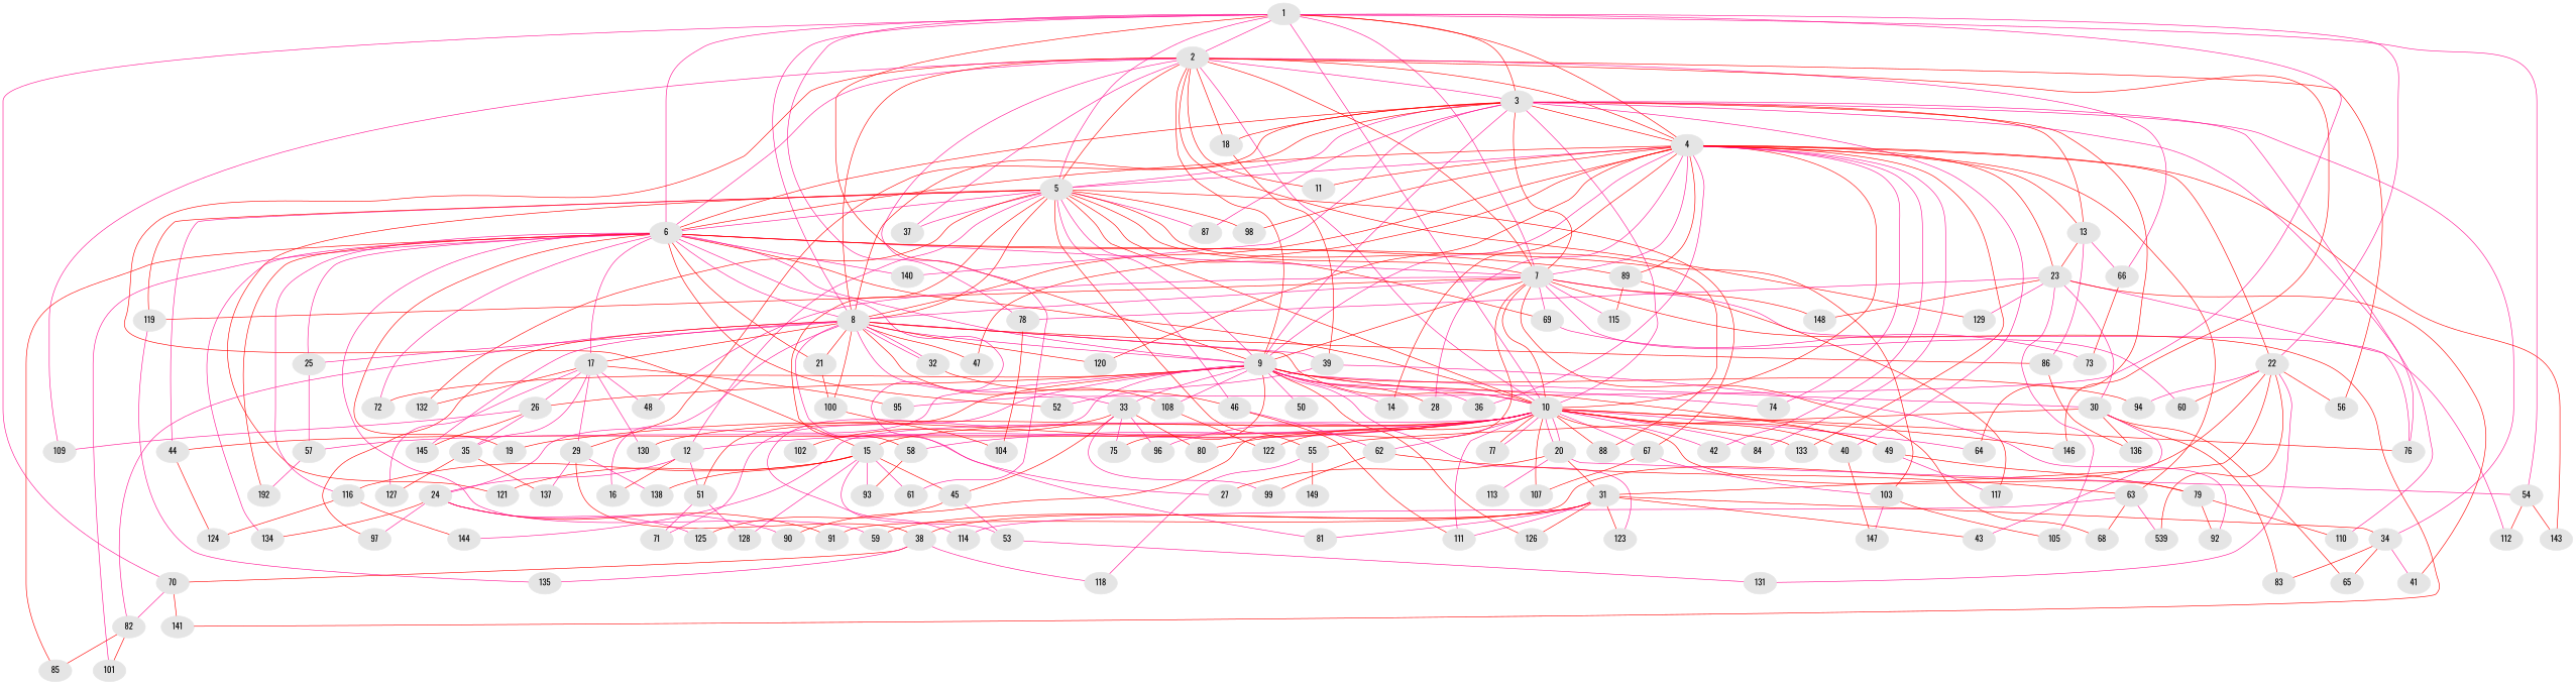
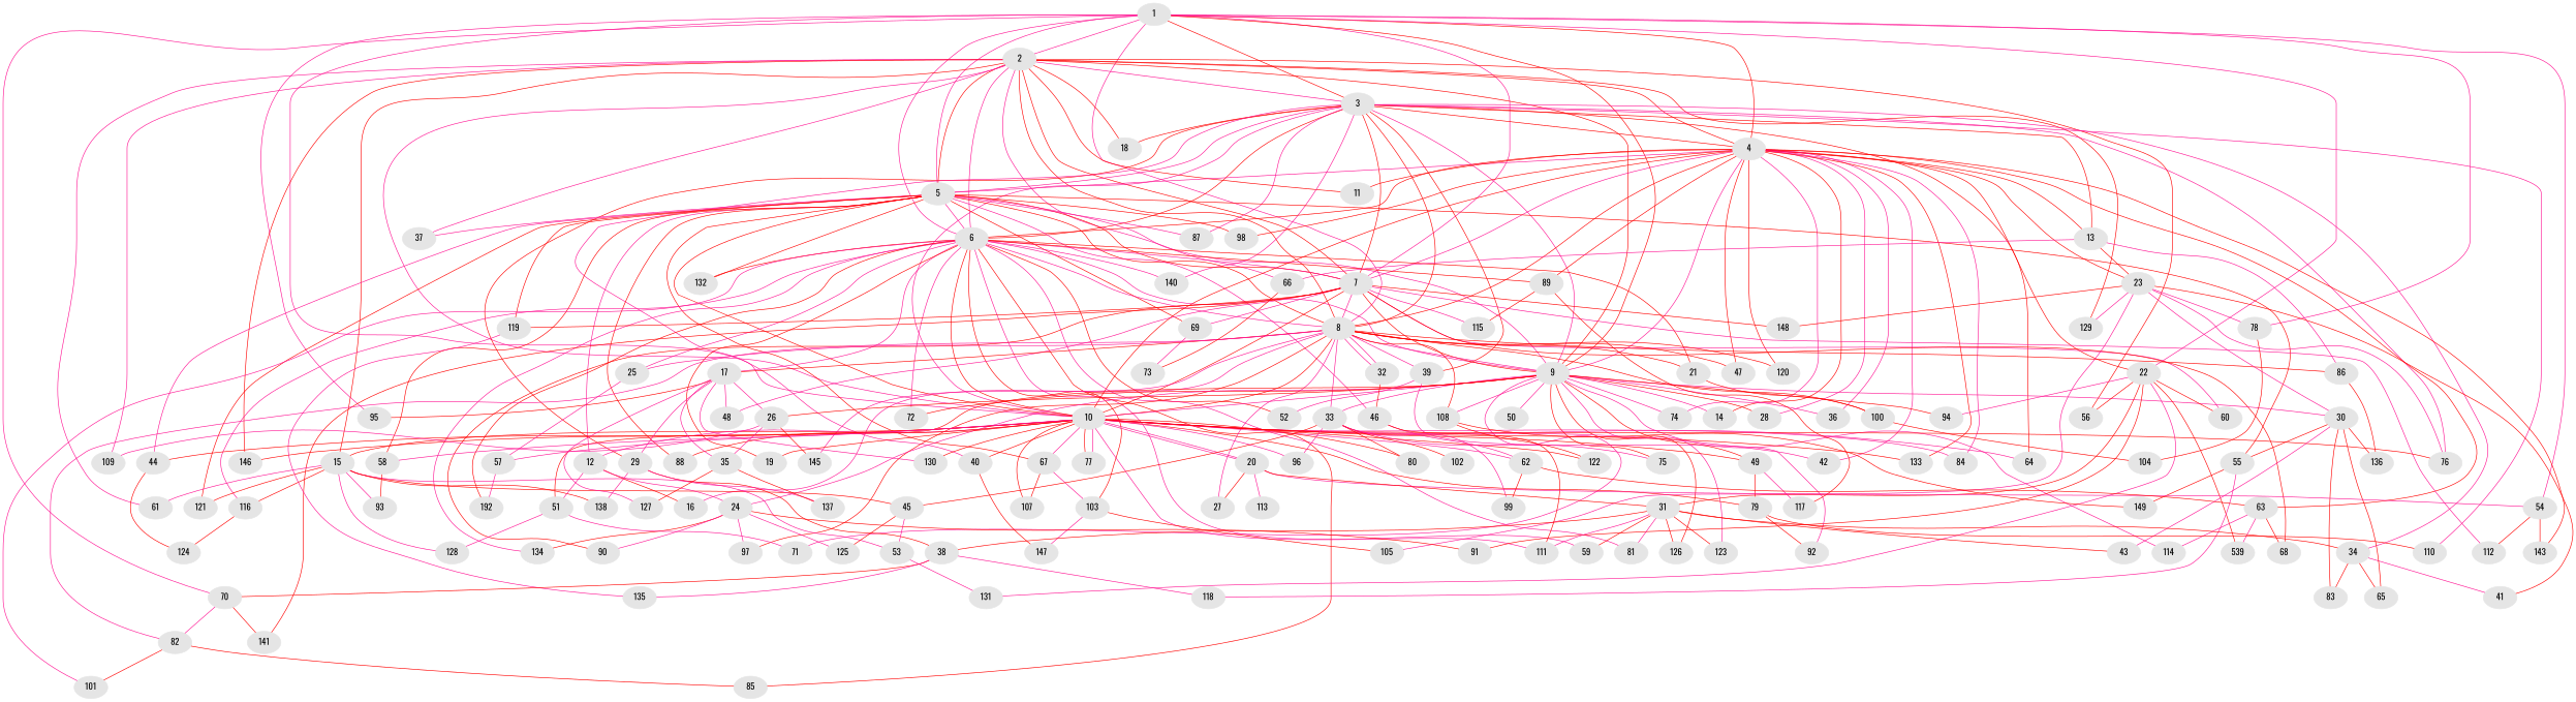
  graph {
    fontname=Oswald
    node [color=gray90 fontname=Oswald style=filled]
    edge [color=red fontname=Oswald]
    1
    2
    3
    4
    5
    6
    7
    8
    9
    10
    22
    54
    70
    78
    95
    11
    15
    18
    37
    56
    61
    66
    109
    129
    146
    13
    29
    34
    39
    40
    64
    87
    110
    140
    76
    14
    23
    28
    36
    42
    47
    63
    74
    84
    89
    98
    120
    133
    143
    12
    44
    46
    55
    58
    67
    69
    88
    119
    121
    132
    17
    19
    21
    25
    52
    59
    72
    81
    85
    101
    103
    116
    134
    n74 [label=192]
    48
    60
    68
    90
    112
    115
    141
    148
    16
    27
    32
    33
    82
    86
    97
    100
    108
    145
    50
    24
    26
    30
    49
    51
    71
    75
    94
    114
    123
    126
    20
    57
    62
    77
    79
    80
    96
    107
    111
    122
    130
-   144
    31
    91
    131
    n120 [label=539]
    104
    45
    53
    93
    128
    138
    73
    38
    137
    41
    65
    83
    92
    147
    105
    117
    124
    118
    149
    135
    35
    127
    102
    99
    136
    125
    43
    113
    1 -- 2 [color=deeppink]
    1 -- 3
    1 -- 4
    1 -- 5 [color=deeppink]
    1 -- 6 [color=deeppink]
    1 -- 7 [color=deeppink]
    1 -- 8 [color=deeppink]
    1 -- 9
    1 -- 10 [color=deeppink]
    1 -- 22 [color=deeppink]
    1 -- 54 [color=deeppink]
    1 -- 70 [color=deeppink]
    1 -- 78 [color=deeppink]
    1 -- 95 [color=deeppink]
    2 -- 3 [color=deeppink]
    2 -- 4
    2 -- 5
    2 -- 6 [color=deeppink]
    2 -- 7
    2 -- 8
    2 -- 9
    2 -- 10 [color=deeppink]
    2 -- 11
    2 -- 15
    2 -- 18
    2 -- 37 [color=deeppink]
    2 -- 56
    2 -- 61 [color=deeppink]
    2 -- 66 [color=deeppink]
    2 -- 109 [color=deeppink]
    2 -- 129
    2 -- 146
    3 -- 4
    3 -- 5 [color=deeppink]
    3 -- 6
    3 -- 7
    3 -- 8
    3 -- 9 [color=deeppink]
    3 -- 10 [color=deeppink]
    3 -- 18
    3 -- 13
    3 -- 29
    3 -- 34 [color=deeppink]
-   18 -- 39
+   3 -- 39
    3 -- 40 [color=deeppink]
    3 -- 64
    3 -- 87 [color=deeppink]
    3 -- 110 [color=deeppink]
    3 -- 140 [color=deeppink]
    3 -- 76 [color=deeppink]
    4 -- 5 [color=deeppink]
    4 -- 6
    4 -- 7 [color=deeppink]
    4 -- 8
    4 -- 9 [color=deeppink]
    4 -- 10
    4 -- 22
    4 -- 11
    4 -- 13
    4 -- 14
    4 -- 23
    4 -- 28 [color=deeppink]
    4 -- 36 [color=deeppink]
    4 -- 42 [color=deeppink]
    4 -- 47
    4 -- 63
    4 -- 74 [color=deeppink]
    4 -- 84 [color=deeppink]
    4 -- 89
    4 -- 98
    4 -- 120
    4 -- 133
    4 -- 143
    5 -- 6 [color=deeppink]
    5 -- 7
    5 -- 8
    5 -- 9 [color=deeppink]
    5 -- 10
    5 -- 37 [color=deeppink]
    5 -- 87 [color=deeppink]
    5 -- 98
    5 -- 12 [color=deeppink]
    5 -- 44 [color=deeppink]
    5 -- 46 [color=deeppink]
    5 -- 55
    5 -- 58
    5 -- 67
    5 -- 69
    5 -- 88
    5 -- 119
    5 -- 121
    5 -- 132
    6 -- 7 [color=deeppink]
    6 -- 8 [color=deeppink]
    6 -- 9 [color=deeppink]
    6 -- 10
    6 -- 140 [color=deeppink]
    6 -- 89
-   17 -- 132
+   6 -- 132
    6 -- 17 [color=deeppink]
    6 -- 19
    6 -- 21
    6 -- 25 [color=deeppink]
    6 -- 52
    6 -- 59 [color=deeppink]
    6 -- 72 [color=deeppink]
    6 -- 81 [color=deeppink]
    6 -- 85
    6 -- 101 [color=deeppink]
    6 -- 103
    6 -- 116 [color=deeppink]
    6 -- 134 [color=deeppink]
    6 -- n74
    7 -- 8 [color=deeppink]
    7 -- 9
    7 -- 10
    7 -- 69 [color=deeppink]
    7 -- 119
    7 -- 48 [color=deeppink]
    7 -- 60 [color=deeppink]
    7 -- 68
    7 -- 90
    7 -- 112 [color=deeppink]
    7 -- 115 [color=deeppink]
    7 -- 141
    7 -- 148
    8 -- 9 [color=deeppink]
    8 -- 10
    8 -- 39 [color=deeppink]
    8 -- 47
    8 -- 120
    8 -- 17
    8 -- 21
    8 -- 25 [color=deeppink]
    8 -- 16 [color=deeppink]
    8 -- 27 [color=deeppink]
    8 -- 32 [color=deeppink]
    8 -- 32 [color=deeppink]
    8 -- 33 [color=deeppink]
    8 -- 82 [color=deeppink]
    8 -- 86
    8 -- 97
    8 -- 100
    8 -- 108
    8 -- 145 [color=deeppink]
    9 -- 10 [color=deeppink]
    9 -- 14 [color=deeppink]
    9 -- 28
    9 -- 36 [color=deeppink]
    9 -- 74 [color=deeppink]
    9 -- 72
    9 -- 33 [color=deeppink]
    9 -- 108 [color=deeppink]
    9 -- 50 [color=deeppink]
    9 -- 24 [color=deeppink]
    9 -- 26
    9 -- 30 [color=deeppink]
    9 -- 49
    9 -- 51
    9 -- 71 [color=deeppink]
    9 -- 75
    9 -- 94
    9 -- 114 [color=deeppink]
    9 -- 123 [color=deeppink]
    9 -- 126
    10 -- 15
    10 -- 146
    10 -- 40
    10 -- 64 [color=deeppink]
    10 -- 76
    10 -- 42 [color=deeppink]
    10 -- 84 [color=deeppink]
    10 -- 133
    10 -- 12 [color=deeppink]
    10 -- 44
    10 -- 58 [color=deeppink]
    10 -- 67 [color=deeppink]
    10 -- 88
    10 -- 19
    10 -- 49
    10 -- 20 [color=deeppink]
    10 -- 20 [color=deeppink]
    10 -- 57 [color=deeppink]
    10 -- 62 [color=deeppink]
    10 -- 77
    10 -- 77 [color=deeppink]
    10 -- 79
    10 -- 80
    10 -- 96 [color=deeppink]
    10 -- 107
    10 -- 111 [color=deeppink]
    10 -- 122
    10 -- 130
-   10 -- 144 [color=deeppink]
    22 -- 56
    22 -- 60
    22 -- 94 [color=deeppink]
    22 -- 31
    22 -- 91
    22 -- 131 [color=deeppink]
    22 -- n120
    54 -- 143
    54 -- 112
    70 -- 141
    70 -- 82 [color=deeppink]
    78 -- 104
    15 -- 61 [color=deeppink]
    15 -- 121
    15 -- 116
    15 -- 45
    15 -- 53 [color=deeppink]
    15 -- 93 [color=deeppink]
    15 -- 128 [color=deeppink]
    15 -- 138
    66 -- 73
    13 -- 66 [color=deeppink]
    13 -- 23
    13 -- 86 [color=deeppink]
    29 -- 138 [color=deeppink]
    29 -- 38
    29 -- 137 [color=deeppink]
    34 -- 41 [color=deeppink]
    34 -- 65
    34 -- 83
    39 -- 52 [color=deeppink]
    39 -- 92 [color=deeppink]
    40 -- 147
    23 -- 78 [color=deeppink]
    23 -- 129 [color=deeppink]
    23 -- 76 [color=deeppink]
    23 -- 148
    23 -- 30 [color=deeppink]
    23 -- 41
    23 -- 105 [color=deeppink]
    63 -- 68
    63 -- 114 [color=deeppink]
    63 -- n120 [color=deeppink]
    89 -- 115
    89 -- 117
    12 -- 16
    12 -- 24 [color=deeppink]
    12 -- 51 [color=deeppink]
    44 -- 124
    46 -- 62 [color=deeppink]
    46 -- 111
    55 -- 118 [color=deeppink]
    55 -- 149
    58 -- 93
    67 -- 103 [color=deeppink]
    67 -- 107
    69 -- 73 [color=deeppink]
    119 -- 135 [color=deeppink]
    17 -- 95
    17 -- 29 [color=deeppink]
    17 -- 48 [color=deeppink]
    17 -- 26 [color=deeppink]
    17 -- 130 [color=deeppink]
    17 -- 35 [color=deeppink]
    17 -- 127 [color=deeppink]
    21 -- 100
    25 -- 57 [color=deeppink]
    103 -- 147 [color=deeppink]
    103 -- 105
-   116 -- 144
    116 -- 124
    32 -- 46
    33 -- 75 [color=deeppink]
    33 -- 80
    33 -- 96 [color=deeppink]
    33 -- 45
    33 -- 102
    33 -- 99 [color=deeppink]
    82 -- 85
    82 -- 101
    86 -- 136
    100 -- 104
    108 -- 122
+   108 -- 149
    24 -- 134
    24 -- 90 [color=deeppink]
    24 -- 97 [color=deeppink]
    24 -- 91
    24 -- 125 [color=deeppink]
    26 -- 109 [color=deeppink]
    26 -- 145
    26 -- 35 [color=deeppink]
    30 -- 55
    30 -- 65
    30 -- 83
    30 -- 136
    30 -- 43 [color=deeppink]
    49 -- 79
    49 -- 117 [color=deeppink]
    51 -- 71 [color=deeppink]
    51 -- 128 [color=deeppink]
    20 -- 54 [color=deeppink]
    20 -- 27
    20 -- 31
    20 -- 113 [color=deeppink]
    57 -- n74 [color=deeppink]
    62 -- 63
    62 -- 99
    79 -- 110
    79 -- 92
    31 -- 34
    31 -- 59
    31 -- 81 [color=deeppink]
    31 -- 123
    31 -- 126
    31 -- 111 [color=deeppink]
    31 -- 38
    31 -- 43
    45 -- 53 [color=deeppink]
    45 -- 125
    53 -- 131 [color=deeppink]
    38 -- 70
    38 -- 118 [color=deeppink]
    38 -- 135 [color=deeppink]
    35 -- 137
    35 -- 127
  }
